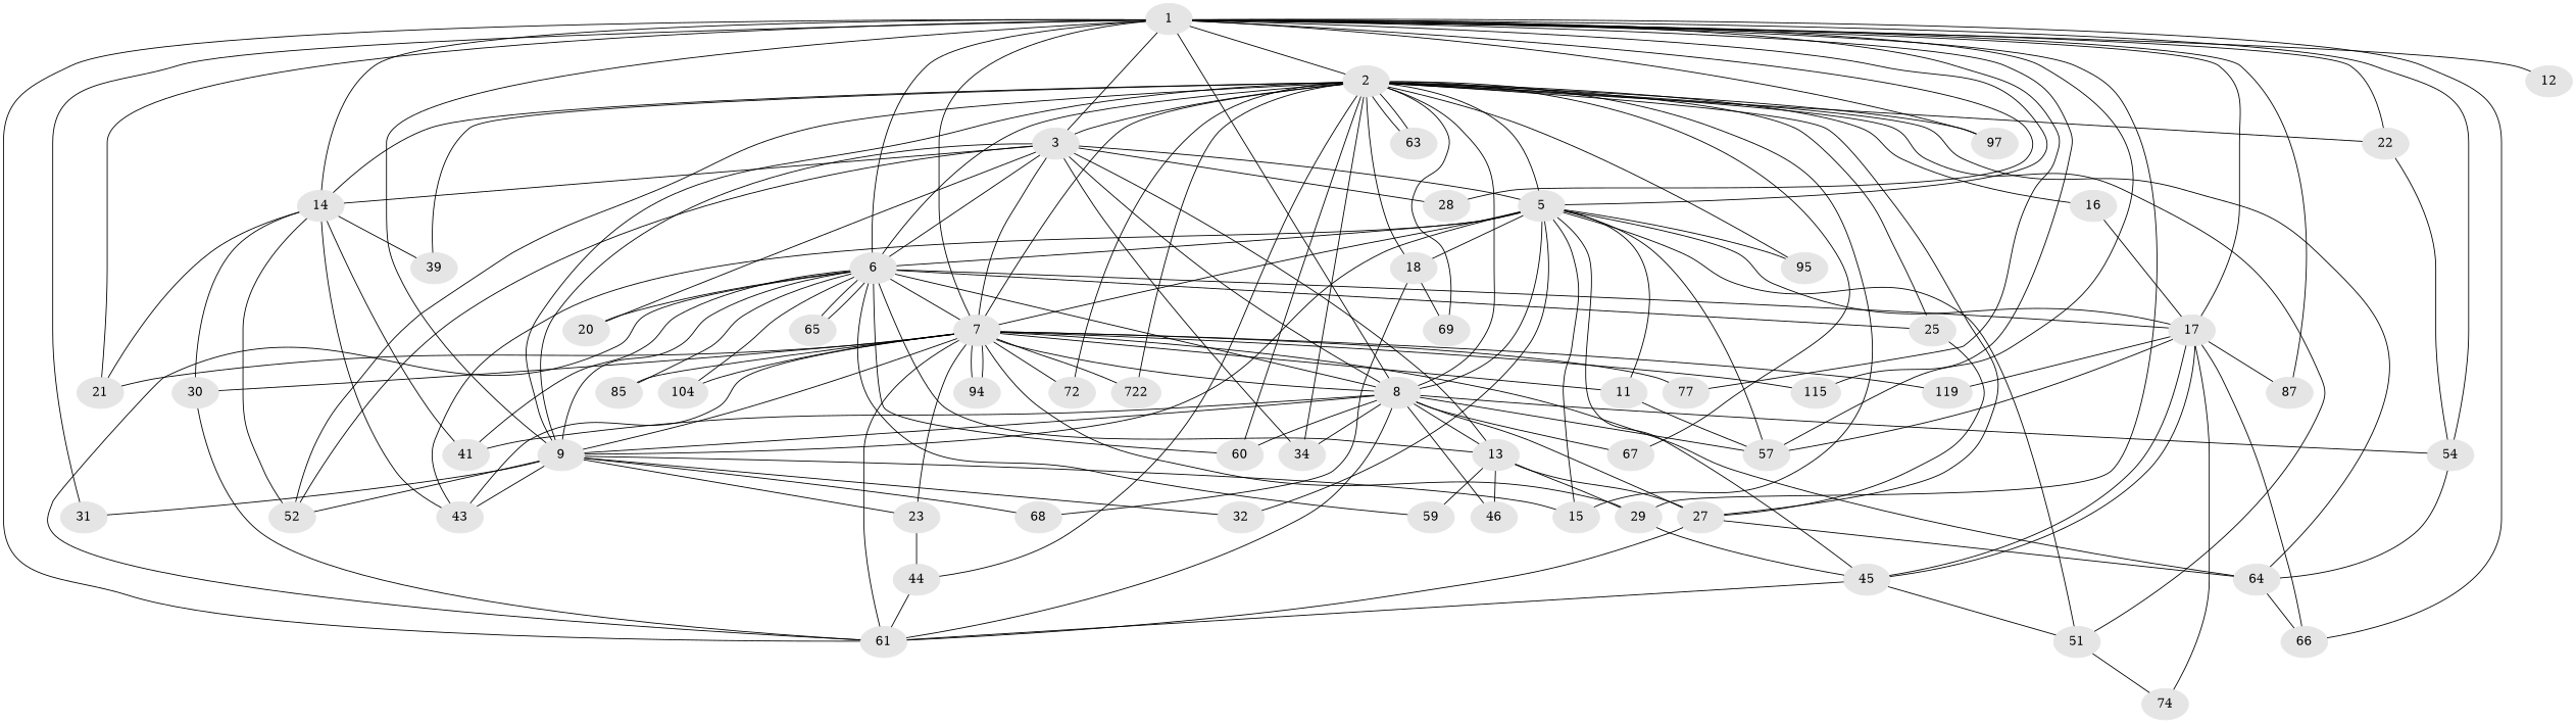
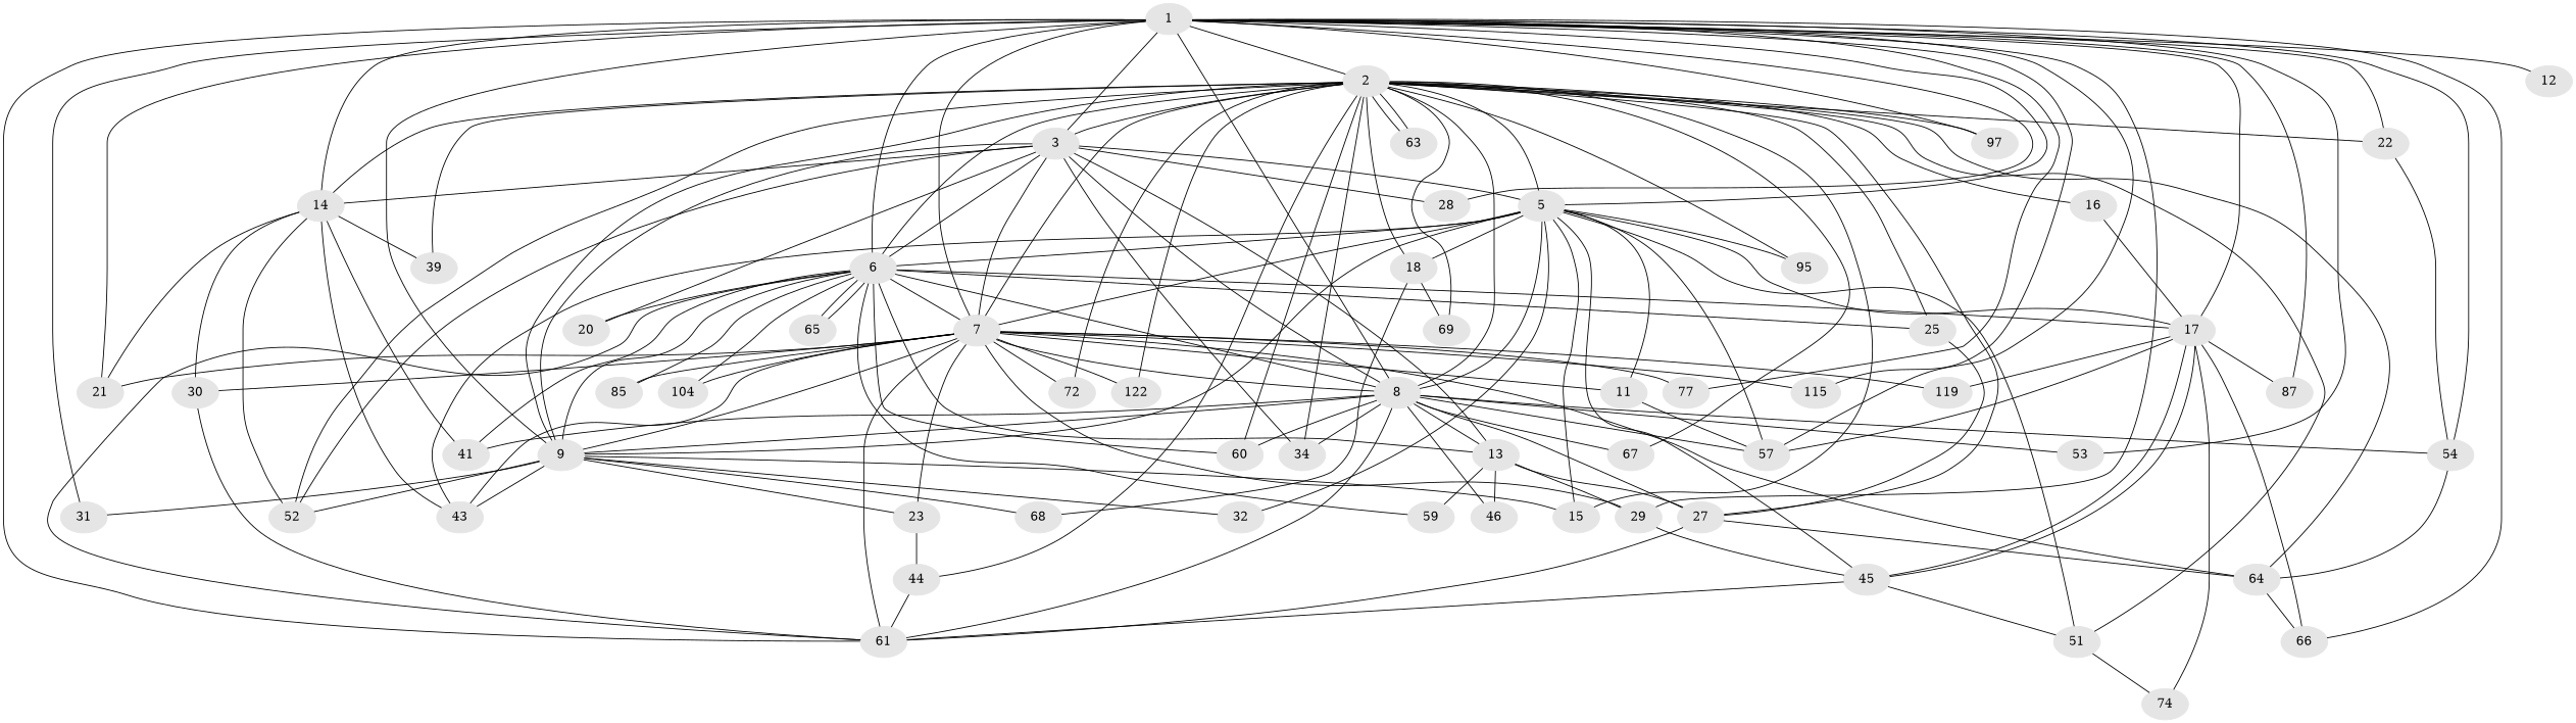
  graph {
    node [color=gray90 style=filled]
    1 [super="+4"]
    2 [super="+24+33+10+110+100+112+49"]
    3 [super="+92+107+19+71"]
    5 [super="+36"]
    6 [super="+70"]
    7
    8 [super="+55"]
    9 [super="+56"]
    12
    14 [super="+84"]
    17 [super="+42"]
    21
    22
    28
    29 [super="+117+80"]
    31 [super="+96"]
+   53
    54 [super="+123"]
    57 [super="+105+82+91"]
    61 [super="+124+101+78"]
    66
    77
    87
    97
    115
    15 [super="+81"]
    16
    18
    25 [super="+75"]
    27 [super="+45+83"]
    34
    39
    44
    51
    52 [super="+114"]
    60 [super="+88"]
    63
    64 [super="+99+79"]
    67
    69
    72
    95
-   122 [label=722]
+   122
    13 [super="+40"]
    20
    11
    32
    43 [super="+62"]
    n49 [label=45 super="+50"]
    41 [super="+93"]
    59
    65
    85
    104
    23
    30 [super="+113"]
-   94
    119
    46
    68
    74
    1 -- 2 [weight=4]
    1 -- 3 [weight=3]
    1 -- 5 [weight=2]
    1 -- 6 [weight=3]
    1 -- 7 [weight=4]
    1 -- 8 [weight=2]
    1 -- 9 [weight=3]
    1 -- 12
    1 -- 14 [weight=2]
    1 -- 17
    1 -- 21 [weight=2]
    1 -- 22
    1 -- 28
    1 -- 29
    1 -- 31 [weight=2]
+   1 -- 53
    1 -- 54
    1 -- 57
    1 -- 61
    1 -- 66
    1 -- 77
    1 -- 87
    1 -- 97
    1 -- 115
    2 -- 3 [weight=3]
    2 -- 5 [weight=4]
    2 -- 6 [weight=2]
    2 -- 7 [weight=4]
    2 -- 8 [weight=4]
    2 -- 9 [weight=3]
    2 -- 14
    2 -- 22
    2 -- 97
    2 -- 15 [weight=2]
    2 -- 16
    2 -- 18 [weight=2]
    2 -- 25
    2 -- 27 [weight=3]
    2 -- 34
    2 -- 39
    2 -- 44
    2 -- 51
    2 -- 52
    2 -- 60
    2 -- 63
    2 -- 63
    2 -- 64 [weight=2]
    2 -- 67
    2 -- 69
    2 -- 72
    2 -- 95
    2 -- 122
    3 -- 5 [weight=2]
    3 -- 6
    3 -- 7
    3 -- 8 [weight=2]
    3 -- 9 [weight=3]
    3 -- 14
    3 -- 28
    3 -- 34
    3 -- 52
    3 -- 13
    3 -- 20
    5 -- 6
    5 -- 7
    5 -- 8
    5 -- 9
    5 -- 17
    5 -- 57
    5 -- 15
    5 -- 18
    5 -- 51
    5 -- 95
    5 -- 11
    5 -- 32
    5 -- 43
    5 -- n49
    6 -- 7
    6 -- 8
    6 -- 9
    6 -- 17
    6 -- 61
    6 -- 25
    6 -- 60
    6 -- 13
    6 -- 20
    6 -- 41
    6 -- 59
    6 -- 65
    6 -- 65
    6 -- 85
    6 -- 104
    7 -- 8
    7 -- 9
    7 -- 21
    7 -- 29
    7 -- 61
    7 -- 77
    7 -- 115
    7 -- 64
    7 -- 72
    7 -- 122
    7 -- 11
    7 -- 43
    7 -- 85
    7 -- 104
    7 -- 23
    7 -- 30
-   7 -- 94
-   7 -- 94
    7 -- 119
    8 -- 9
+   8 -- 53
    8 -- 54
    8 -- 57
    8 -- 61
    8 -- 27
    8 -- 34
    8 -- 60
    8 -- 67
    8 -- 13
    8 -- 41
    8 -- 46
    9 -- 31
    9 -- 15
    9 -- 52
    9 -- 32
    9 -- 43
    9 -- 23
    9 -- 68
    14 -- 21
    14 -- 39
    14 -- 52
    14 -- 43
    14 -- 41
    14 -- 30
    17 -- 57
    17 -- 66
    17 -- 87
    17 -- n49
    17 -- n49
    17 -- 119
    17 -- 74
    22 -- 54
    29 -- n49
    54 -- 64
    16 -- 17
    18 -- 69
    18 -- 68
    25 -- 27
    27 -- 61
    27 -- 64
    44 -- 61
    51 -- 74
    64 -- 66
    13 -- 29
    13 -- 27
    13 -- 59
    13 -- 46
    11 -- 57
    n49 -- 61
    n49 -- 51
    23 -- 44
    30 -- 61
  }
